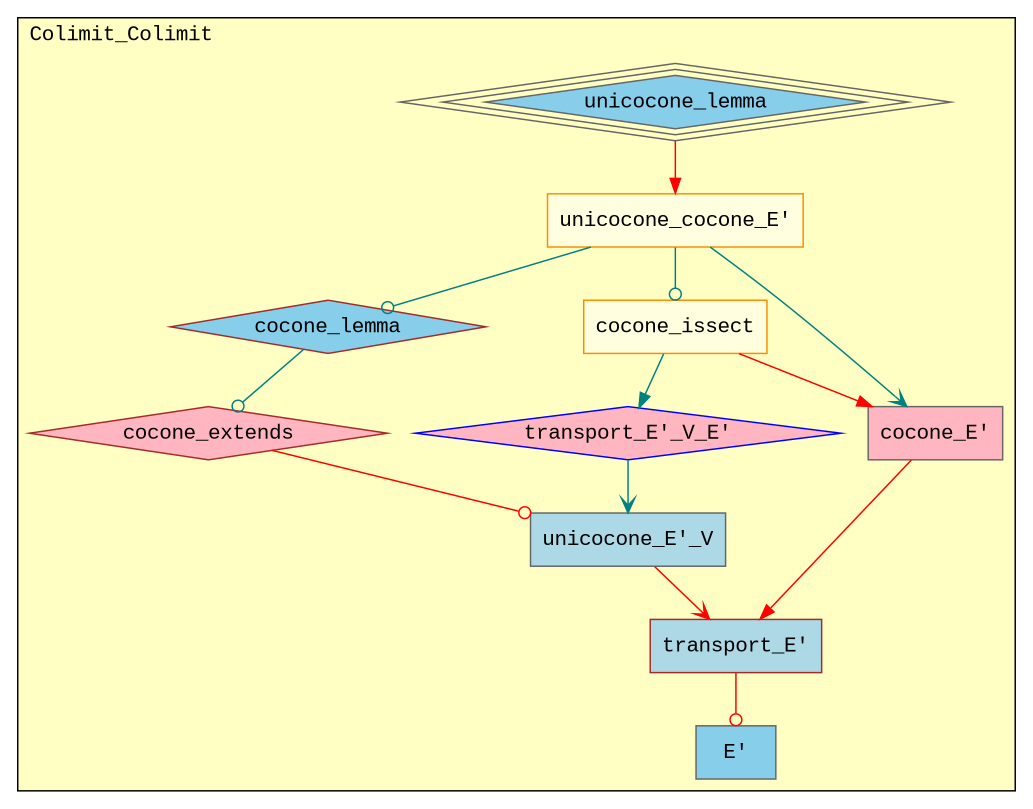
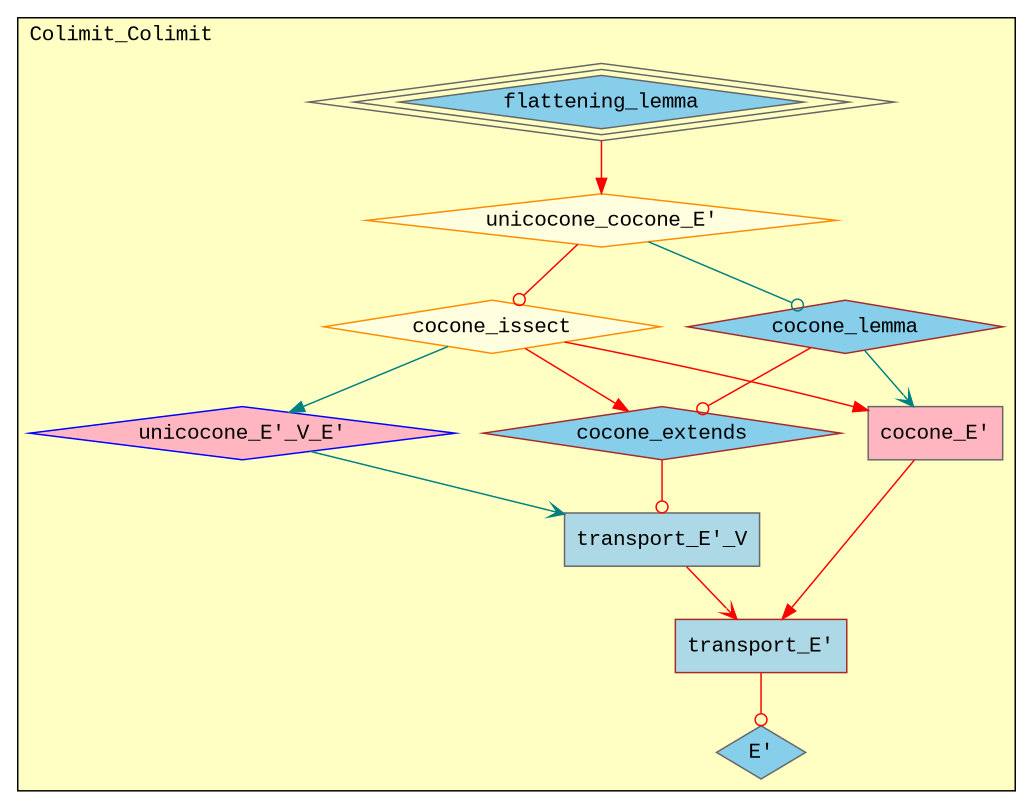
  digraph {
    fontname="Liberation Mono"
    node [color=gray40 fillcolor=skyblue fontname="Liberation Mono" shape=diamond style=filled]
    edge [arrowhead=normal color=red fontname="Liberation Mono"]
-   n1 [label=unicocone_lemma peripheries=3]
-   n2 [color=darkorange fillcolor=lightyellow label="unicocone_cocone_E'" shape=box]
-   n3 [color=darkorange fillcolor=lightyellow label=cocone_issect shape=box]
+   n1 [label=flattening_lemma peripheries=3]
+   n2 [color=darkorange fillcolor=lightyellow label="unicocone_cocone_E'"]
+   n3 [color=darkorange fillcolor=lightyellow label=cocone_issect]
    n4 [color=brown label=cocone_lemma]
-   n5 [color=brown fillcolor=lightpink label=cocone_extends]
+   n5 [color=brown label=cocone_extends]
    n6 [fillcolor=lightpink label="cocone_E'" shape=box]
-   n7 [color=blue fillcolor=lightpink label="transport_E'_V_E'"]
-   n8 [fillcolor=lightblue label="unicocone_E'_V" shape=box]
+   n7 [color=blue fillcolor=lightpink label="unicocone_E'_V_E'"]
+   n8 [fillcolor=lightblue label="transport_E'_V" shape=box]
    n9 [color=brown fillcolor=lightblue label="transport_E'" shape=box]
-   n10 [label="E'" shape=box]
+   n10 [label="E'"]
    subgraph cluster_1 {
      fillcolor="#FFFFC3"
      label=Colimit_Colimit
      labeljust=l
      style=filled
      n1
      n2
      n3
      n4
      n5
      n6
      n7
      n8
      n9
      n10
    }
    n1 -> n2
-   n2 -> n3 [arrowhead=odot color=teal]
+   n2 -> n3 [arrowhead=odot]
    n2 -> n4 [arrowhead=odot color=teal]
+   n3 -> n5
    n3 -> n6
    n3 -> n7 [color=teal]
-   n4 -> n5 [arrowhead=odot color=teal]
-   n2 -> n6 [arrowhead=vee color=teal]
+   n4 -> n5 [arrowhead=odot]
+   n4 -> n6 [arrowhead=vee color=teal]
    n5 -> n8 [arrowhead=odot]
    n6 -> n9
    n7 -> n8 [arrowhead=vee color=teal]
    n8 -> n9 [arrowhead=vee]
    n9 -> n10 [arrowhead=odot]
  }
